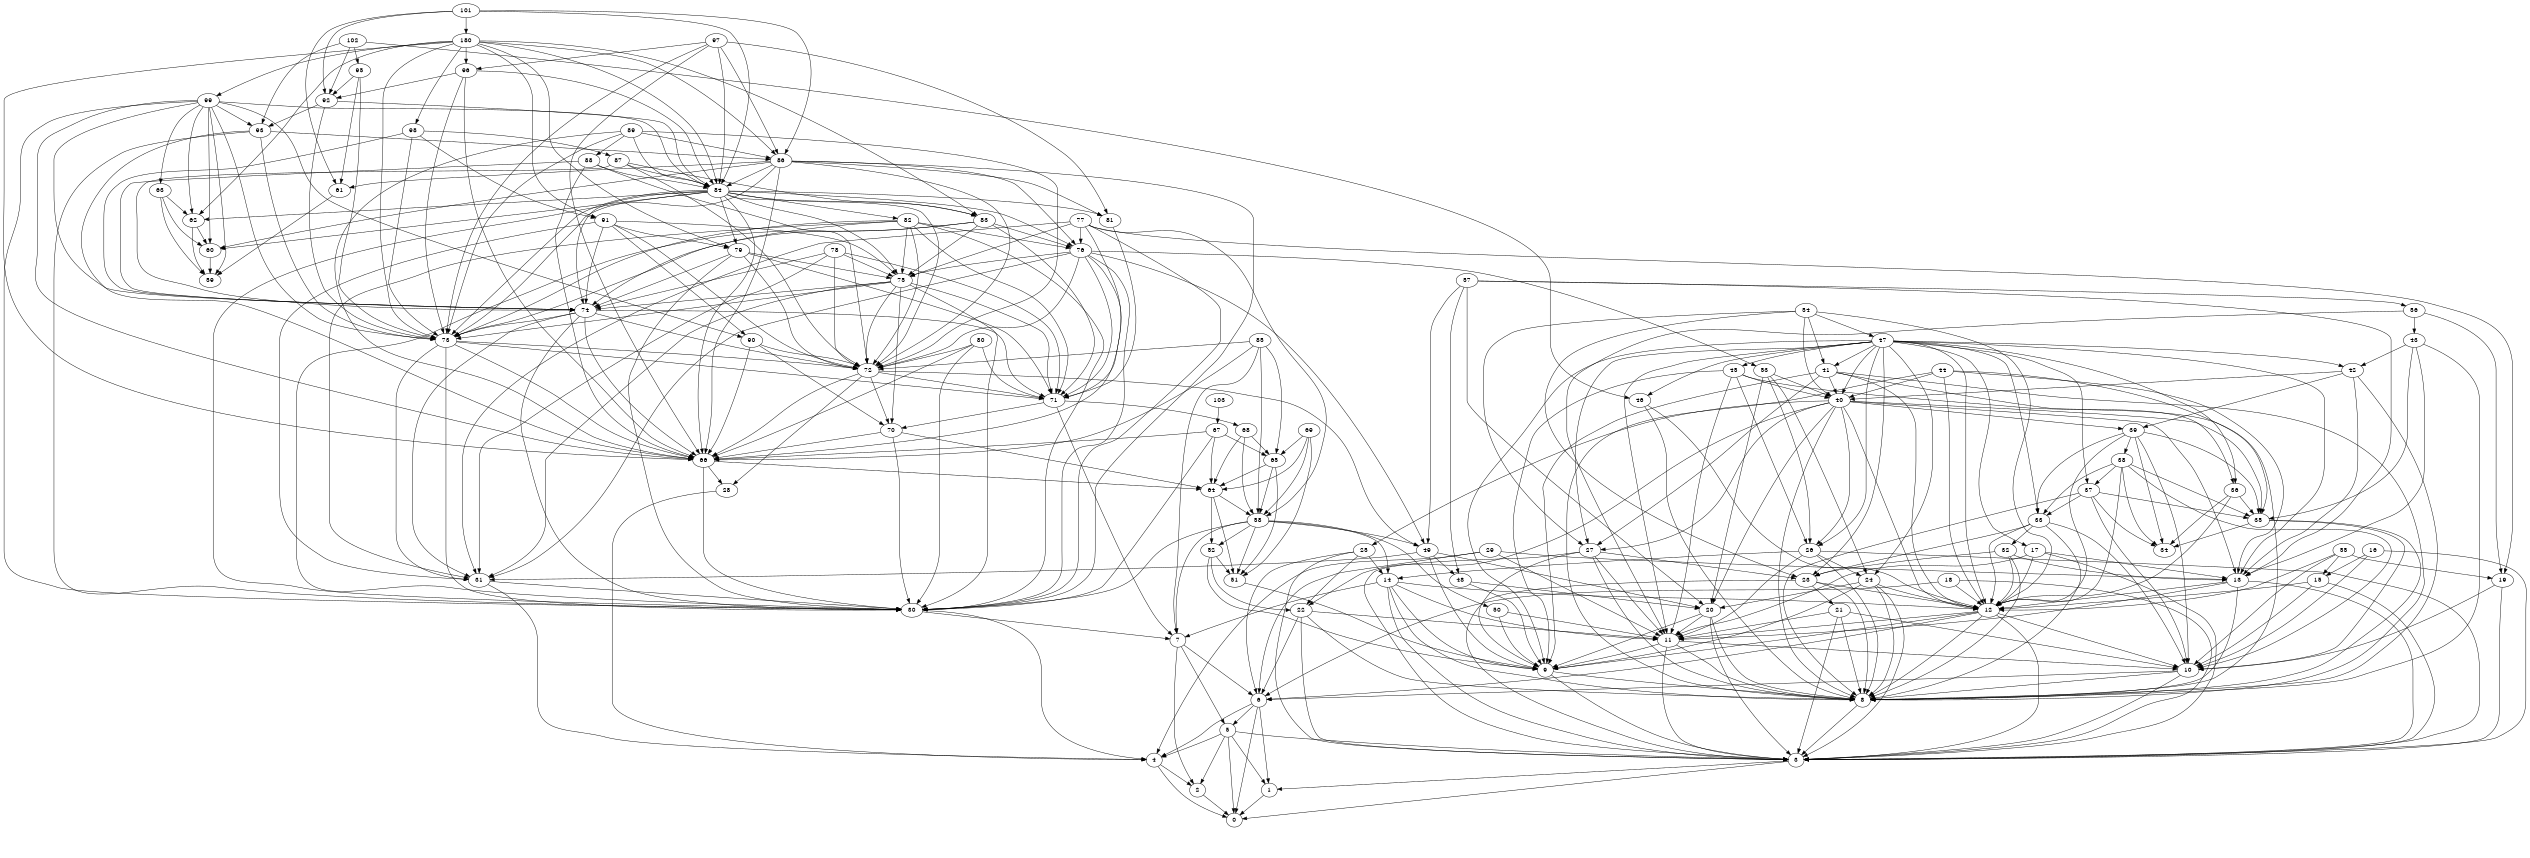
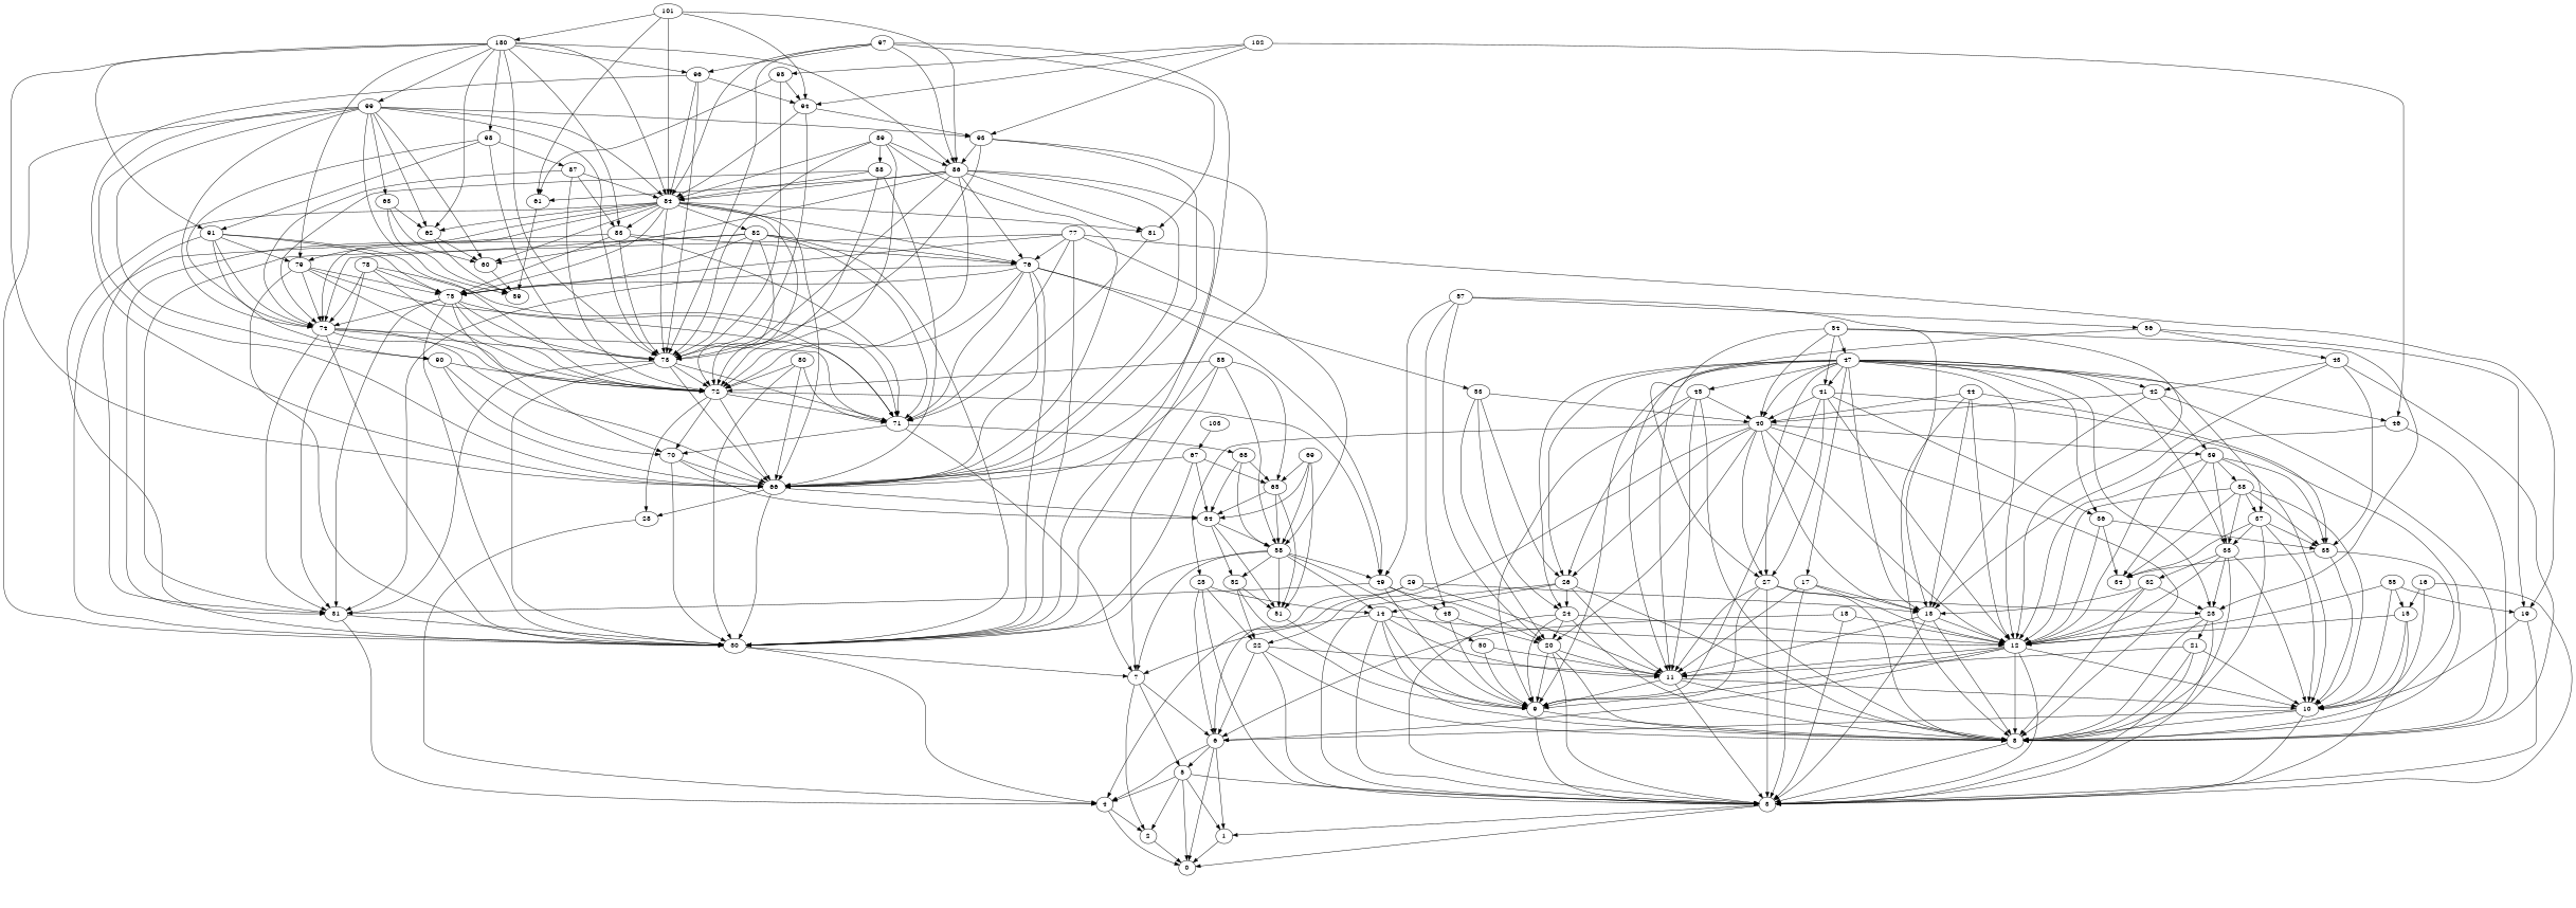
  digraph {
    fontsize=24
    label="\n \n"
    splines=true
    node [shape=ellipse]
    n1 [height=0.3 label=1 width=0.3]
    n2 [height=0.3 label=0 width=0.3]
    n3 [height=0.3 label=2 width=0.3]
    n4 [height=0.3 label=3 width=0.3]
    n5 [height=0.3 label=4 width=0.3]
    n6 [height=0.3 label=5 width=0.3]
    n7 [height=0.3 label=6 width=0.3]
    n8 [height=0.3 label=7 width=0.3]
    n9 [height=0.3 label=8 width=0.3]
    n10 [height=0.3 label=9 width=0.3]
    n11 [height=0.3 label=10 width=0.3]
    n12 [height=0.3 label=11 width=0.3]
    n13 [height=0.3 label=12 width=0.3]
    n14 [height=0.3 label=13 width=0.3]
    n15 [height=0.3 label=14 width=0.3]
    n16 [height=0.3 label=15 width=0.3]
    n17 [height=0.3 label=16 width=0.3]
    n18 [height=0.3 label=17 width=0.3]
    n19 [height=0.3 label=18 width=0.3]
    n20 [height=0.3 label=19 width=0.3]
    n21 [height=0.3 label=20 width=0.3]
    n22 [height=0.3 label=21 width=0.3]
    n23 [height=0.3 label=22 width=0.3]
    n24 [height=0.3 label=23 width=0.3]
    n25 [height=0.3 label=24 width=0.3]
    n26 [height=0.3 label=25 width=0.3]
    n27 [height=0.3 label=26 width=0.3]
    n28 [height=0.3 label=27 width=0.3]
    n29 [height=0.3 label=28 width=0.3]
    n30 [height=0.3 label=29 width=0.3]
    n31 [height=0.3 label=30 width=0.3]
    n32 [height=0.3 label=31 width=0.3]
    n33 [height=0.3 label=32 width=0.3]
    n34 [height=0.3 label=33 width=0.3]
    n35 [height=0.3 label=35 width=0.3]
    n36 [height=0.3 label=34 width=0.3]
    n37 [height=0.3 label=36 width=0.3]
    n38 [height=0.3 label=37 width=0.3]
    n39 [height=0.3 label=38 width=0.3]
    n40 [height=0.3 label=39 width=0.3]
    n41 [height=0.3 label=40 width=0.3]
    n42 [height=0.3 label=41 width=0.3]
    n43 [height=0.3 label=42 width=0.3]
    n44 [height=0.3 label=43 width=0.3]
    n45 [height=0.3 label=44 width=0.3]
    n46 [height=0.3 label=45 width=0.3]
    n47 [height=0.3 label=46 width=0.3]
    n48 [height=0.3 label=47 width=0.3]
    n49 [height=0.3 label=48 width=0.3]
    n50 [height=0.3 label=49 width=0.3]
    n51 [height=0.3 label=50 width=0.3]
    n52 [height=0.3 label=51 width=0.3]
    n53 [height=0.3 label=52 width=0.3]
    n54 [height=0.3 label=53 width=0.3]
    n55 [height=0.3 label=54 width=0.3]
    n56 [height=0.3 label=55 width=0.3]
    n57 [height=0.3 label=56 width=0.3]
    n58 [height=0.3 label=57 width=0.3]
    n59 [height=0.3 label=58 width=0.3]
    n60 [height=0.3 label=60 width=0.3]
    n61 [height=0.3 label=59 width=0.3]
    n62 [height=0.3 label=61 width=0.3]
    n63 [height=0.3 label=62 width=0.3]
    n64 [height=0.3 label=63 width=0.3]
    n65 [height=0.3 label=64 width=0.3]
    n66 [height=0.3 label=65 width=0.3]
    n67 [height=0.3 label=66 width=0.3]
    n68 [height=0.3 label=67 width=0.3]
    n69 [height=0.3 label=68 width=0.3]
    n70 [height=0.3 label=69 width=0.3]
    n71 [height=0.3 label=70 width=0.3]
    n72 [height=0.3 label=71 width=0.3]
    n73 [height=0.3 label=72 width=0.3]
    n74 [height=0.3 label=73 width=0.3]
    n75 [height=0.3 label=74 width=0.3]
    n76 [height=0.3 label=75 width=0.3]
    n77 [height=0.3 label=76 width=0.3]
    n78 [height=0.3 label=77 width=0.3]
    n79 [height=0.3 label=78 width=0.3]
    n80 [height=0.3 label=79 width=0.3]
    n81 [height=0.3 label=80 width=0.3]
    n82 [height=0.3 label=81 width=0.3]
    n83 [height=0.3 label=82 width=0.3]
    n84 [height=0.3 label=83 width=0.3]
    n85 [height=0.3 label=84 width=0.3]
    n86 [height=0.3 label=85 width=0.3]
    n87 [height=0.3 label=86 width=0.3]
    n88 [height=0.3 label=87 width=0.3]
    n89 [height=0.3 label=88 width=0.3]
    n90 [height=0.3 label=89 width=0.3]
    n91 [height=0.3 label=90 width=0.3]
    n92 [height=0.3 label=91 width=0.3]
    n93 [height=0.3 label=93 width=0.3]
-   n94 [height=0.3 label=92 width=0.3]
+   n94 [height=0.3 label=94 width=0.3]
    n95 [height=0.3 label=95 width=0.3]
    n96 [height=0.3 label=96 width=0.3]
    n97 [height=0.3 label=97 width=0.3]
    n98 [height=0.3 label=98 width=0.3]
    n99 [height=0.3 label=99 width=0.3]
    n100 [height=0.3 label=180 width=0.3]
    n101 [height=0.3 label=101 width=0.3]
    n102 [height=0.3 label=102 width=0.3]
    n103 [height=0.3 label=103 width=0.3]
    n1 -> n2
    n3 -> n2
    n4 -> n1
    n4 -> n2
    n5 -> n2
    n5 -> n3
    n6 -> n1
    n6 -> n2
    n6 -> n3
    n6 -> n4
    n6 -> n5
    n7 -> n1
    n7 -> n2
    n7 -> n5
    n7 -> n6
    n8 -> n3
    n8 -> n6
    n8 -> n7
    n9 -> n4
    n10 -> n4
    n10 -> n9
    n11 -> n4
    n11 -> n7
    n11 -> n9
    n12 -> n4
    n12 -> n9
    n12 -> n10
    n12 -> n11
    n13 -> n4
    n13 -> n7
    n13 -> n9
    n13 -> n10
    n13 -> n11
    n13 -> n12
    n14 -> n4
    n14 -> n9
    n14 -> n12
    n14 -> n13
    n15 -> n4
    n15 -> n8
    n15 -> n9
    n15 -> n10
    n15 -> n12
    n15 -> n13
    n16 -> n4
    n16 -> n11
    n16 -> n13
    n17 -> n4
    n17 -> n11
    n17 -> n16
    n18 -> n4
    n18 -> n12
    n18 -> n13
    n18 -> n14
    n19 -> n4
    n19 -> n7
    n19 -> n13
    n20 -> n4
    n20 -> n11
    n21 -> n4
    n21 -> n9
    n21 -> n10
    n21 -> n12
    n22 -> n4
    n22 -> n9
    n22 -> n11
    n22 -> n12
    n23 -> n4
    n23 -> n7
    n23 -> n9
    n23 -> n12
    n24 -> n4
    n24 -> n9
    n24 -> n13
    n24 -> n22
    n25 -> n4
    n25 -> n9
    n25 -> n10
    n25 -> n13
    n25 -> n21
    n26 -> n4
    n26 -> n7
    n26 -> n15
    n26 -> n23
    n27 -> n4
    n27 -> n9
    n27 -> n12
    n27 -> n15
    n27 -> n25
    n28 -> n4
    n28 -> n9
    n28 -> n10
    n28 -> n12
    n28 -> n24
    n29 -> n5
    n30 -> n5
    n30 -> n7
    n30 -> n12
    n30 -> n14
    n31 -> n5
    n31 -> n8
    n32 -> n5
    n32 -> n31
    n33 -> n9
    n33 -> n13
    n33 -> n14
    n33 -> n24
    n34 -> n9
    n34 -> n11
    n34 -> n13
    n34 -> n24
    n34 -> n33
    n35 -> n9
    n35 -> n11
    n35 -> n36
    n37 -> n13
    n37 -> n35
    n37 -> n36
    n38 -> n9
    n38 -> n11
    n38 -> n34
    n38 -> n35
    n38 -> n36
    n39 -> n11
    n39 -> n13
    n39 -> n34
    n39 -> n35
    n39 -> n36
    n39 -> n38
    n40 -> n11
    n40 -> n13
    n40 -> n34
    n40 -> n35
    n40 -> n36
    n40 -> n39
    n41 -> n9
    n41 -> n13
    n41 -> n14
    n41 -> n21
    n41 -> n23
    n41 -> n26
    n41 -> n27
    n41 -> n28
-   n41 -> n35
    n41 -> n40
    n42 -> n9
    n42 -> n10
    n42 -> n13
    n42 -> n28
    n42 -> n37
    n42 -> n41
    n43 -> n9
    n43 -> n14
    n43 -> n40
    n43 -> n41
    n44 -> n9
    n44 -> n14
    n44 -> n35
    n44 -> n43
    n45 -> n9
    n45 -> n13
    n45 -> n14
    n45 -> n35
    n45 -> n41
    n46 -> n9
    n46 -> n10
    n46 -> n12
    n46 -> n27
    n46 -> n41
    n47 -> n9
    n47 -> n13
    n48 -> n10
    n48 -> n12
    n48 -> n13
    n48 -> n14
    n48 -> n18
    n48 -> n24
    n48 -> n25
    n48 -> n27
    n48 -> n28
    n48 -> n34
    n48 -> n37
    n48 -> n38
    n48 -> n41
    n48 -> n42
    n48 -> n43
    n48 -> n46
    n48 -> n47
    n49 -> n10
    n49 -> n21
    n50 -> n10
    n50 -> n21
    n50 -> n32
    n50 -> n49
    n51 -> n10
    n51 -> n12
    n52 -> n10
    n53 -> n10
    n53 -> n23
    n53 -> n52
    n54 -> n21
    n54 -> n25
    n54 -> n27
    n54 -> n41
    n55 -> n13
    n55 -> n24
    n55 -> n28
    n55 -> n41
    n55 -> n42
    n55 -> n48
    n56 -> n11
    n56 -> n13
    n56 -> n16
    n56 -> n20
    n57 -> n12
    n57 -> n20
    n57 -> n44
    n58 -> n14
    n58 -> n21
    n58 -> n49
    n58 -> n50
    n58 -> n57
    n59 -> n8
    n59 -> n15
    n59 -> n31
    n59 -> n50
    n59 -> n51
    n59 -> n52
    n59 -> n53
    n60 -> n61
    n62 -> n61
    n63 -> n60
    n63 -> n61
    n64 -> n60
    n64 -> n61
    n64 -> n63
    n65 -> n52
    n65 -> n53
    n65 -> n59
    n66 -> n52
    n66 -> n59
    n66 -> n65
    n67 -> n29
    n67 -> n31
    n67 -> n65
    n68 -> n31
    n68 -> n65
    n68 -> n66
    n68 -> n67
    n69 -> n59
    n69 -> n65
    n69 -> n66
    n70 -> n52
    n70 -> n59
    n70 -> n65
    n70 -> n66
    n71 -> n31
    n71 -> n65
    n71 -> n67
    n72 -> n8
    n72 -> n69
    n72 -> n71
    n73 -> n29
    n73 -> n50
    n73 -> n67
    n73 -> n71
    n73 -> n72
    n74 -> n31
    n74 -> n32
    n74 -> n67
    n74 -> n72
    n74 -> n73
    n75 -> n31
    n75 -> n32
    n75 -> n67
    n75 -> n72
    n75 -> n73
    n75 -> n74
    n76 -> n31
    n76 -> n32
    n76 -> n71
    n76 -> n72
    n76 -> n73
    n76 -> n74
    n76 -> n75
    n77 -> n31
    n77 -> n32
    n77 -> n50
    n77 -> n54
    n77 -> n67
    n77 -> n72
    n77 -> n73
    n77 -> n76
    n78 -> n20
    n78 -> n31
    n78 -> n32
    n78 -> n59
    n78 -> n72
    n78 -> n76
    n78 -> n77
    n79 -> n32
    n79 -> n72
    n79 -> n73
    n79 -> n75
    n79 -> n76
    n80 -> n31
    n80 -> n72
    n80 -> n73
    n80 -> n75
    n80 -> n76
    n81 -> n31
    n81 -> n67
    n81 -> n72
    n81 -> n73
    n82 -> n72
    n83 -> n31
    n83 -> n32
    n83 -> n72
    n83 -> n73
    n83 -> n74
    n83 -> n75
    n83 -> n76
    n83 -> n77
    n84 -> n31
    n84 -> n72
    n84 -> n74
    n84 -> n76
    n84 -> n77
    n85 -> n31
    n85 -> n60
    n85 -> n63
    n85 -> n67
    n85 -> n73
    n85 -> n74
    n85 -> n75
    n85 -> n76
    n85 -> n77
    n85 -> n80
    n85 -> n82
    n85 -> n83
    n85 -> n84
    n86 -> n8
    n86 -> n59
    n86 -> n66
    n86 -> n67
    n86 -> n73
    n87 -> n31
    n87 -> n60
    n87 -> n62
    n87 -> n67
    n87 -> n73
    n87 -> n74
    n87 -> n77
    n87 -> n82
    n87 -> n85
    n88 -> n73
    n88 -> n75
    n88 -> n84
    n88 -> n85
    n89 -> n67
    n89 -> n73
    n89 -> n75
    n89 -> n85
    n90 -> n67
    n90 -> n73
    n90 -> n74
    n90 -> n85
    n90 -> n87
    n90 -> n89
    n91 -> n67
    n91 -> n71
    n91 -> n73
    n92 -> n32
    n92 -> n73
    n92 -> n75
    n92 -> n76
    n92 -> n80
    n92 -> n91
    n93 -> n31
    n93 -> n67
    n93 -> n74
    n93 -> n87
    n94 -> n74
    n94 -> n85
    n94 -> n93
    n95 -> n62
    n95 -> n74
    n95 -> n94
    n96 -> n67
    n96 -> n74
    n96 -> n85
    n96 -> n94
    n97 -> n67
    n97 -> n74
    n97 -> n82
    n97 -> n85
    n97 -> n87
    n97 -> n96
    n98 -> n74
    n98 -> n75
    n98 -> n88
    n98 -> n92
    n99 -> n31
    n99 -> n60
    n99 -> n61
    n99 -> n63
    n99 -> n64
    n99 -> n67
    n99 -> n74
    n99 -> n75
    n99 -> n85
    n99 -> n91
    n99 -> n93
    n100 -> n63
    n100 -> n67
    n100 -> n74
    n100 -> n80
    n100 -> n84
    n100 -> n85
    n100 -> n87
    n100 -> n92
    n100 -> n96
    n100 -> n98
    n100 -> n99
    n101 -> n62
    n101 -> n85
    n101 -> n87
    n101 -> n94
    n101 -> n100
    n102 -> n47
    n102 -> n93
    n102 -> n94
    n102 -> n95
    n103 -> n68
  }
